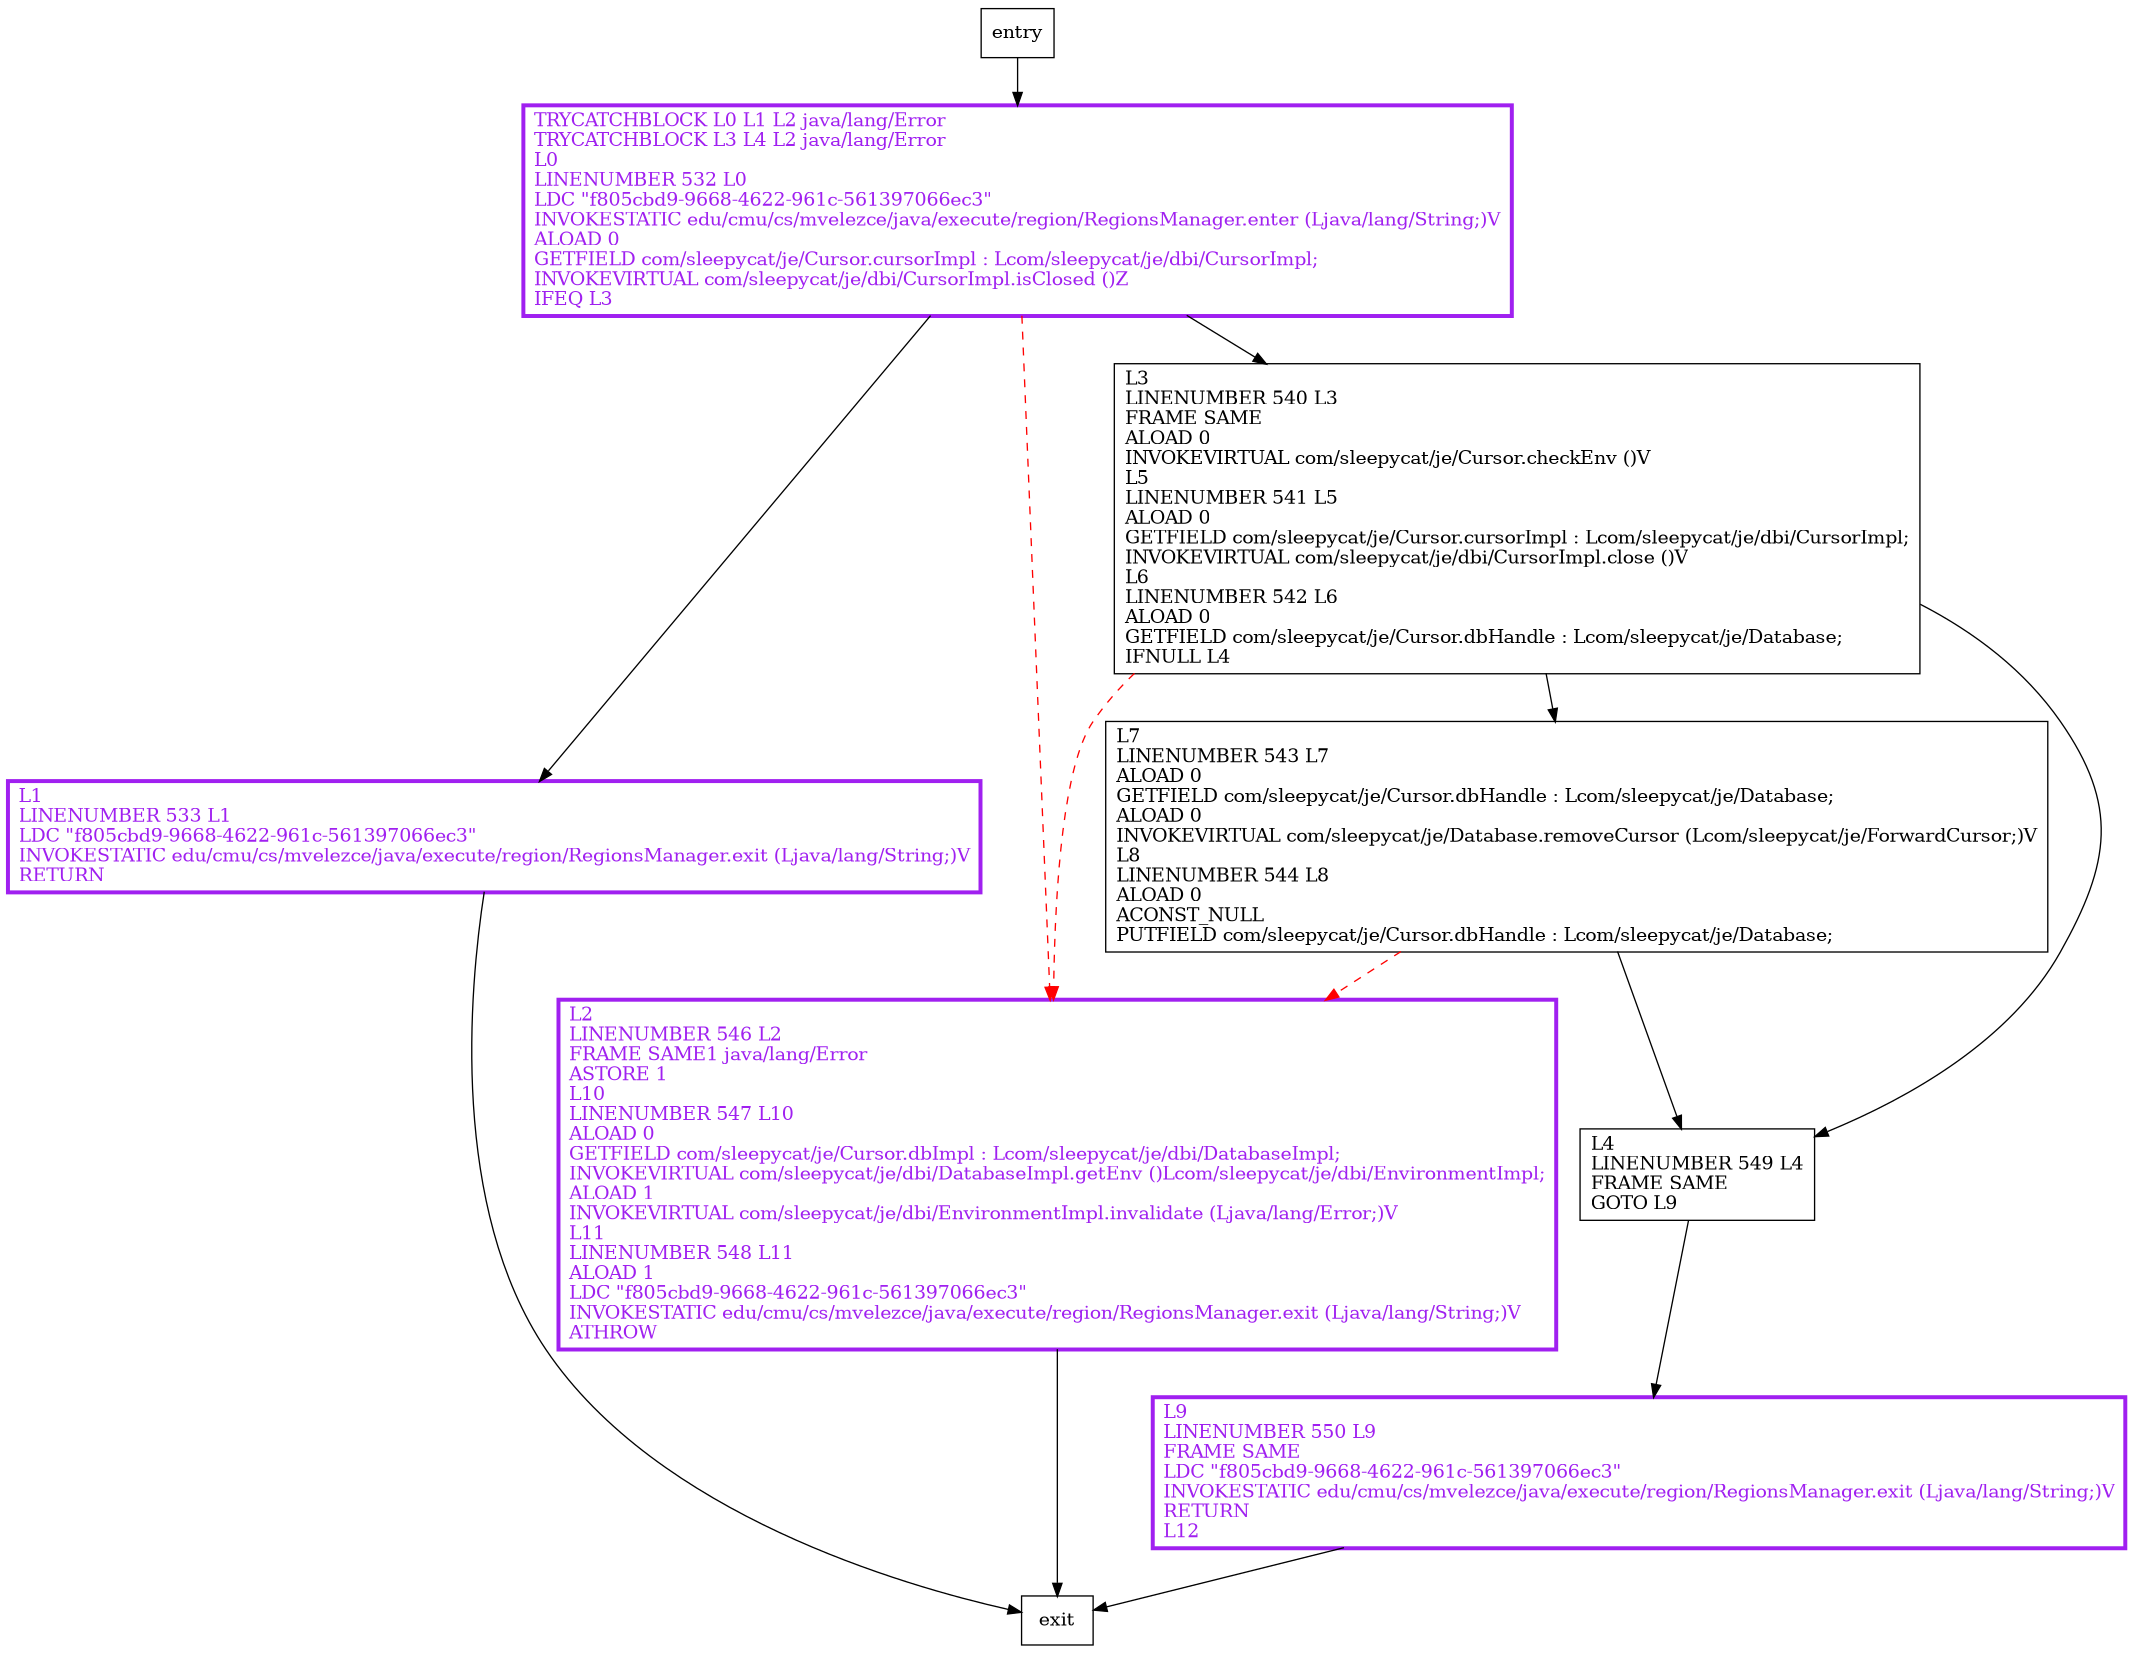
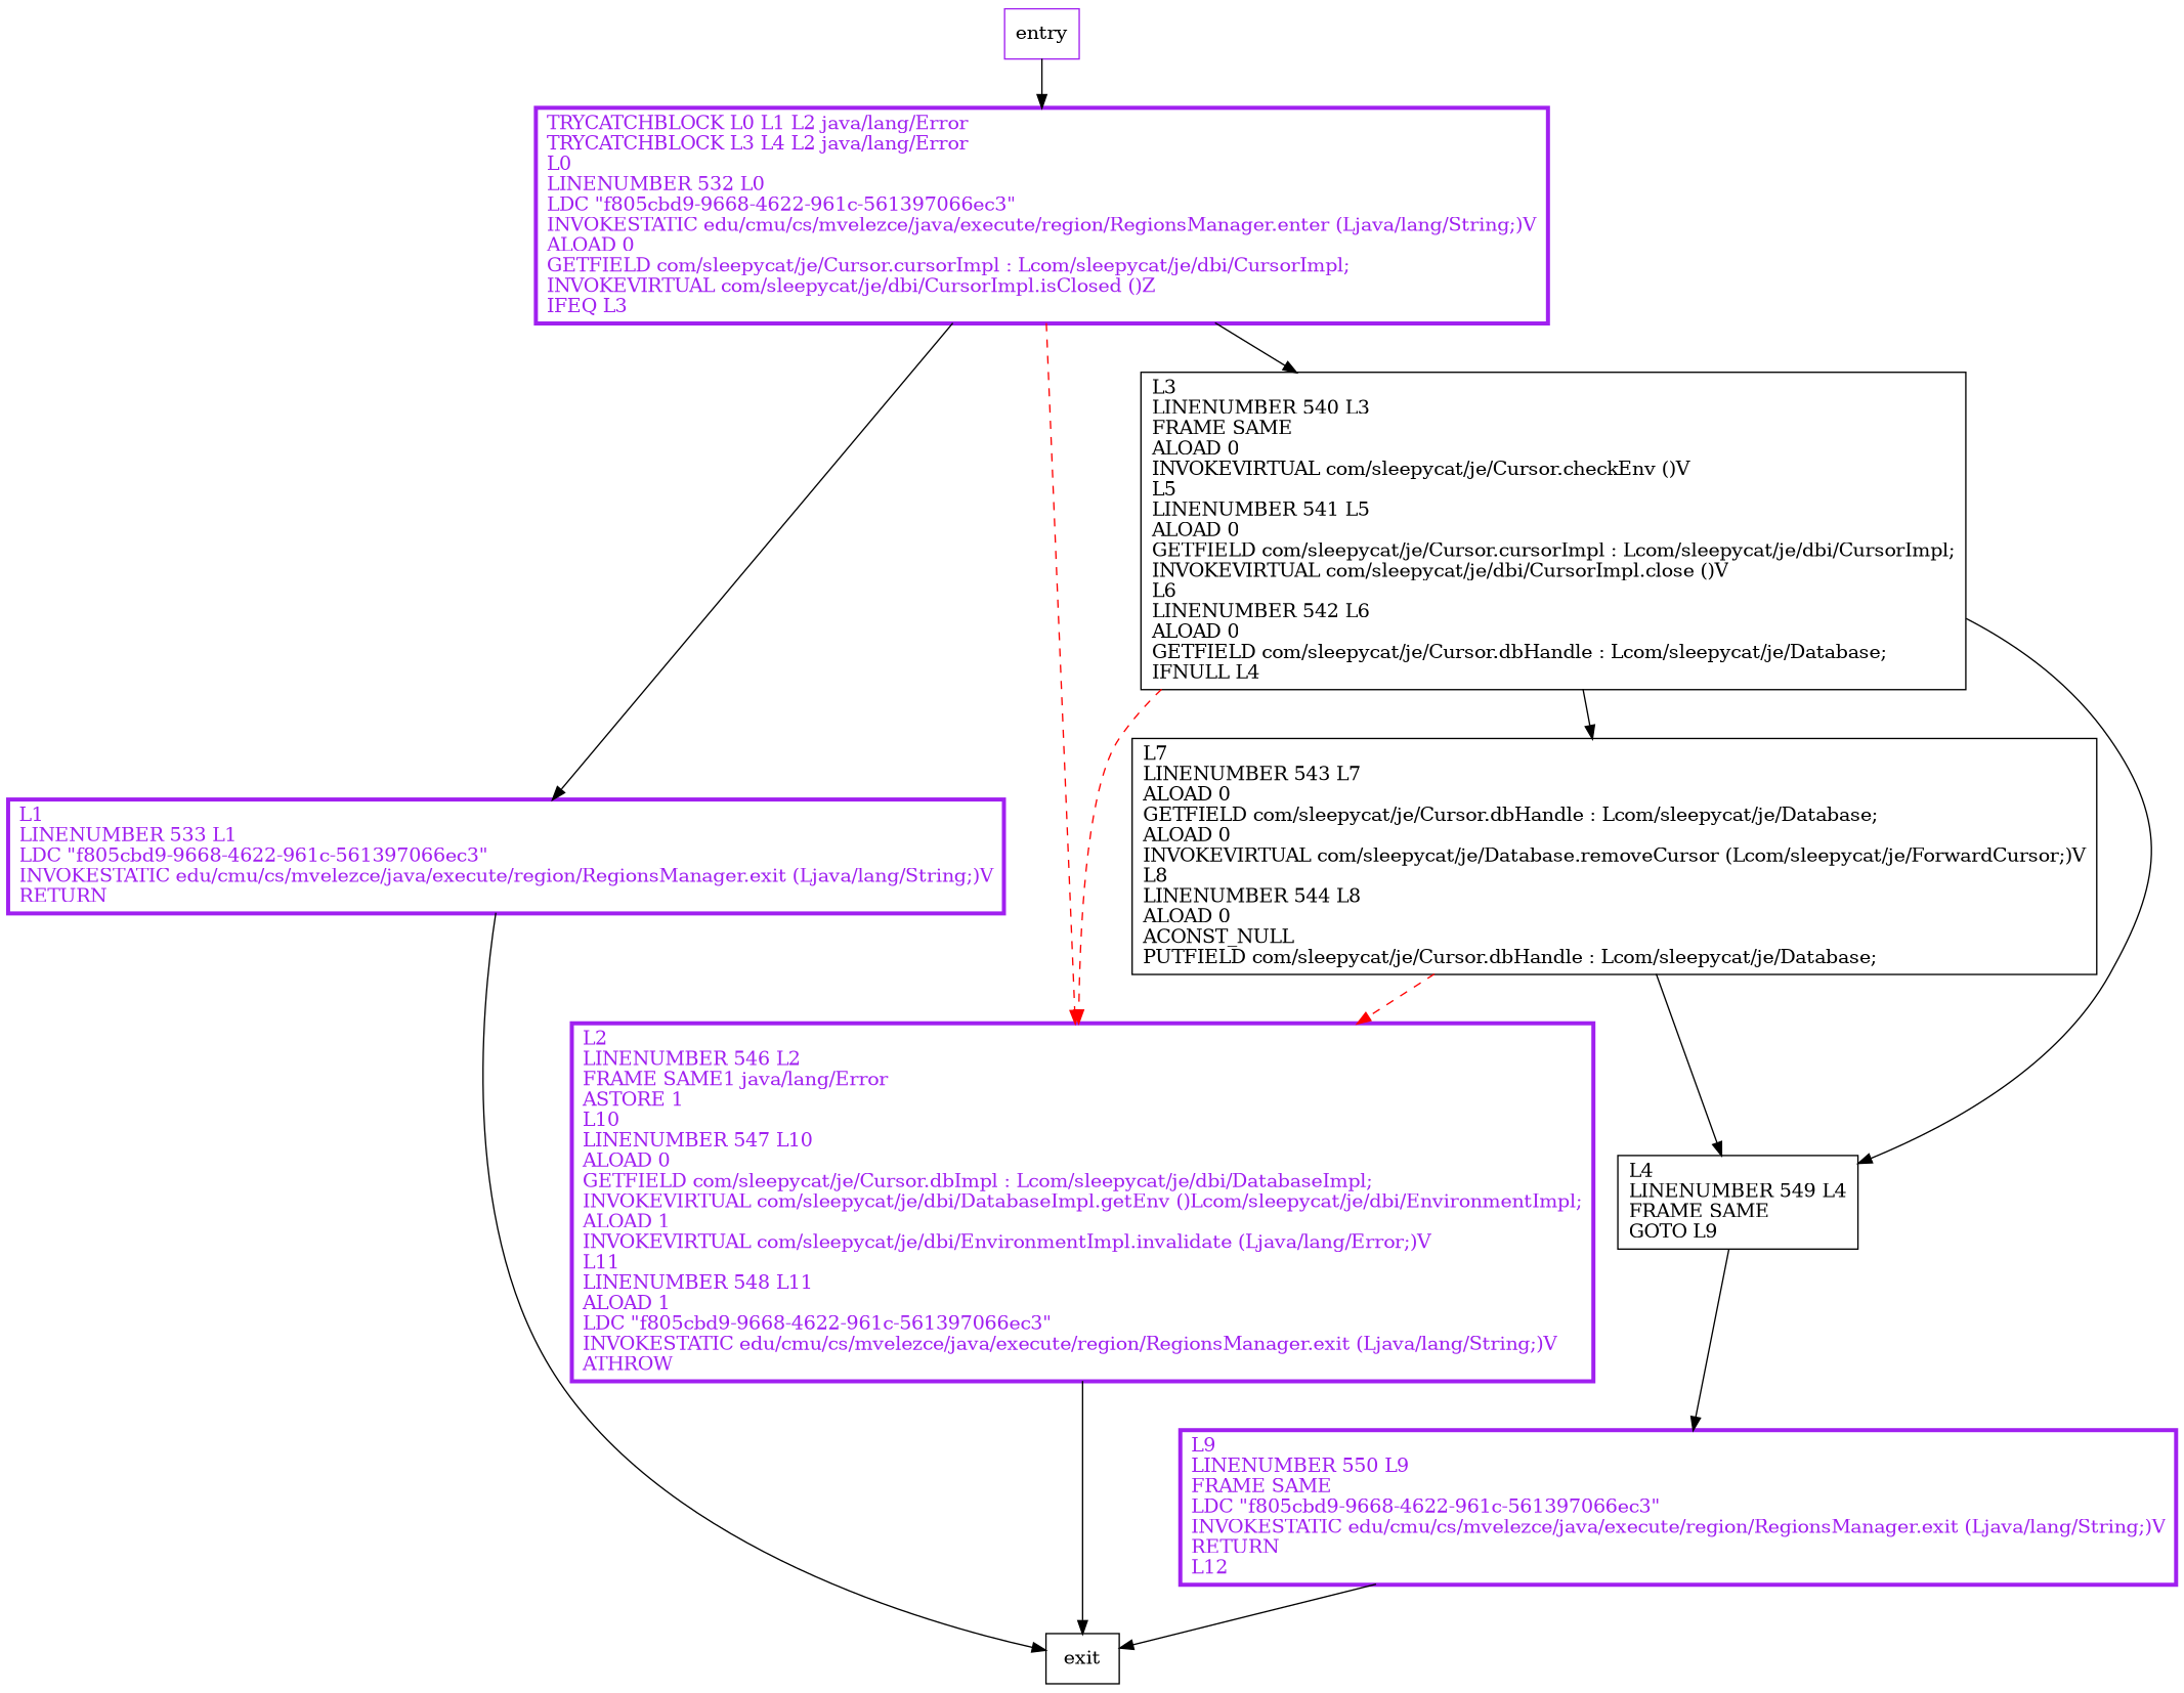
  digraph {
    node [shape=record]
    n1 [color=purple fontcolor=purple label="L1\lLINENUMBER 533 L1\lLDC \"f805cbd9-9668-4622-961c-561397066ec3\"\lINVOKESTATIC edu/cmu/cs/mvelezce/java/execute/region/RegionsManager.exit (Ljava/lang/String;)V\lRETURN\l" penwidth=3]
    exit
    n3 [color=purple fontcolor=purple label="L9\lLINENUMBER 550 L9\lFRAME SAME\lLDC \"f805cbd9-9668-4622-961c-561397066ec3\"\lINVOKESTATIC edu/cmu/cs/mvelezce/java/execute/region/RegionsManager.exit (Ljava/lang/String;)V\lRETURN\lL12\l" penwidth=3]
    n4 [label="L4\lLINENUMBER 549 L4\lFRAME SAME\lGOTO L9\l"]
    n5 [color=purple fontcolor=purple label="L2\lLINENUMBER 546 L2\lFRAME SAME1 java/lang/Error\lASTORE 1\lL10\lLINENUMBER 547 L10\lALOAD 0\lGETFIELD com/sleepycat/je/Cursor.dbImpl : Lcom/sleepycat/je/dbi/DatabaseImpl;\lINVOKEVIRTUAL com/sleepycat/je/dbi/DatabaseImpl.getEnv ()Lcom/sleepycat/je/dbi/EnvironmentImpl;\lALOAD 1\lINVOKEVIRTUAL com/sleepycat/je/dbi/EnvironmentImpl.invalidate (Ljava/lang/Error;)V\lL11\lLINENUMBER 548 L11\lALOAD 1\lLDC \"f805cbd9-9668-4622-961c-561397066ec3\"\lINVOKESTATIC edu/cmu/cs/mvelezce/java/execute/region/RegionsManager.exit (Ljava/lang/String;)V\lATHROW\l" penwidth=3]
    n6 [label="L7\lLINENUMBER 543 L7\lALOAD 0\lGETFIELD com/sleepycat/je/Cursor.dbHandle : Lcom/sleepycat/je/Database;\lALOAD 0\lINVOKEVIRTUAL com/sleepycat/je/Database.removeCursor (Lcom/sleepycat/je/ForwardCursor;)V\lL8\lLINENUMBER 544 L8\lALOAD 0\lACONST_NULL\lPUTFIELD com/sleepycat/je/Cursor.dbHandle : Lcom/sleepycat/je/Database;\l"]
    n7 [color=purple fontcolor=purple label="TRYCATCHBLOCK L0 L1 L2 java/lang/Error\lTRYCATCHBLOCK L3 L4 L2 java/lang/Error\lL0\lLINENUMBER 532 L0\lLDC \"f805cbd9-9668-4622-961c-561397066ec3\"\lINVOKESTATIC edu/cmu/cs/mvelezce/java/execute/region/RegionsManager.enter (Ljava/lang/String;)V\lALOAD 0\lGETFIELD com/sleepycat/je/Cursor.cursorImpl : Lcom/sleepycat/je/dbi/CursorImpl;\lINVOKEVIRTUAL com/sleepycat/je/dbi/CursorImpl.isClosed ()Z\lIFEQ L3\l" penwidth=3]
    n8 [label="L3\lLINENUMBER 540 L3\lFRAME SAME\lALOAD 0\lINVOKEVIRTUAL com/sleepycat/je/Cursor.checkEnv ()V\lL5\lLINENUMBER 541 L5\lALOAD 0\lGETFIELD com/sleepycat/je/Cursor.cursorImpl : Lcom/sleepycat/je/dbi/CursorImpl;\lINVOKEVIRTUAL com/sleepycat/je/dbi/CursorImpl.close ()V\lL6\lLINENUMBER 542 L6\lALOAD 0\lGETFIELD com/sleepycat/je/Cursor.dbHandle : Lcom/sleepycat/je/Database;\lIFNULL L4\l"]
-   entry
+   entry [color=purple]
    n1 -> exit
    n3 -> exit
    n4 -> n3
    n5 -> exit
    n6 -> n4
    n6 -> n5 [color=red style=dashed]
    n7 -> n1
    n7 -> n5 [color=red style=dashed]
    n7 -> n8
    n8 -> n4
    n8 -> n5 [color=red style=dashed]
    n8 -> n6
    entry -> n7
  }
